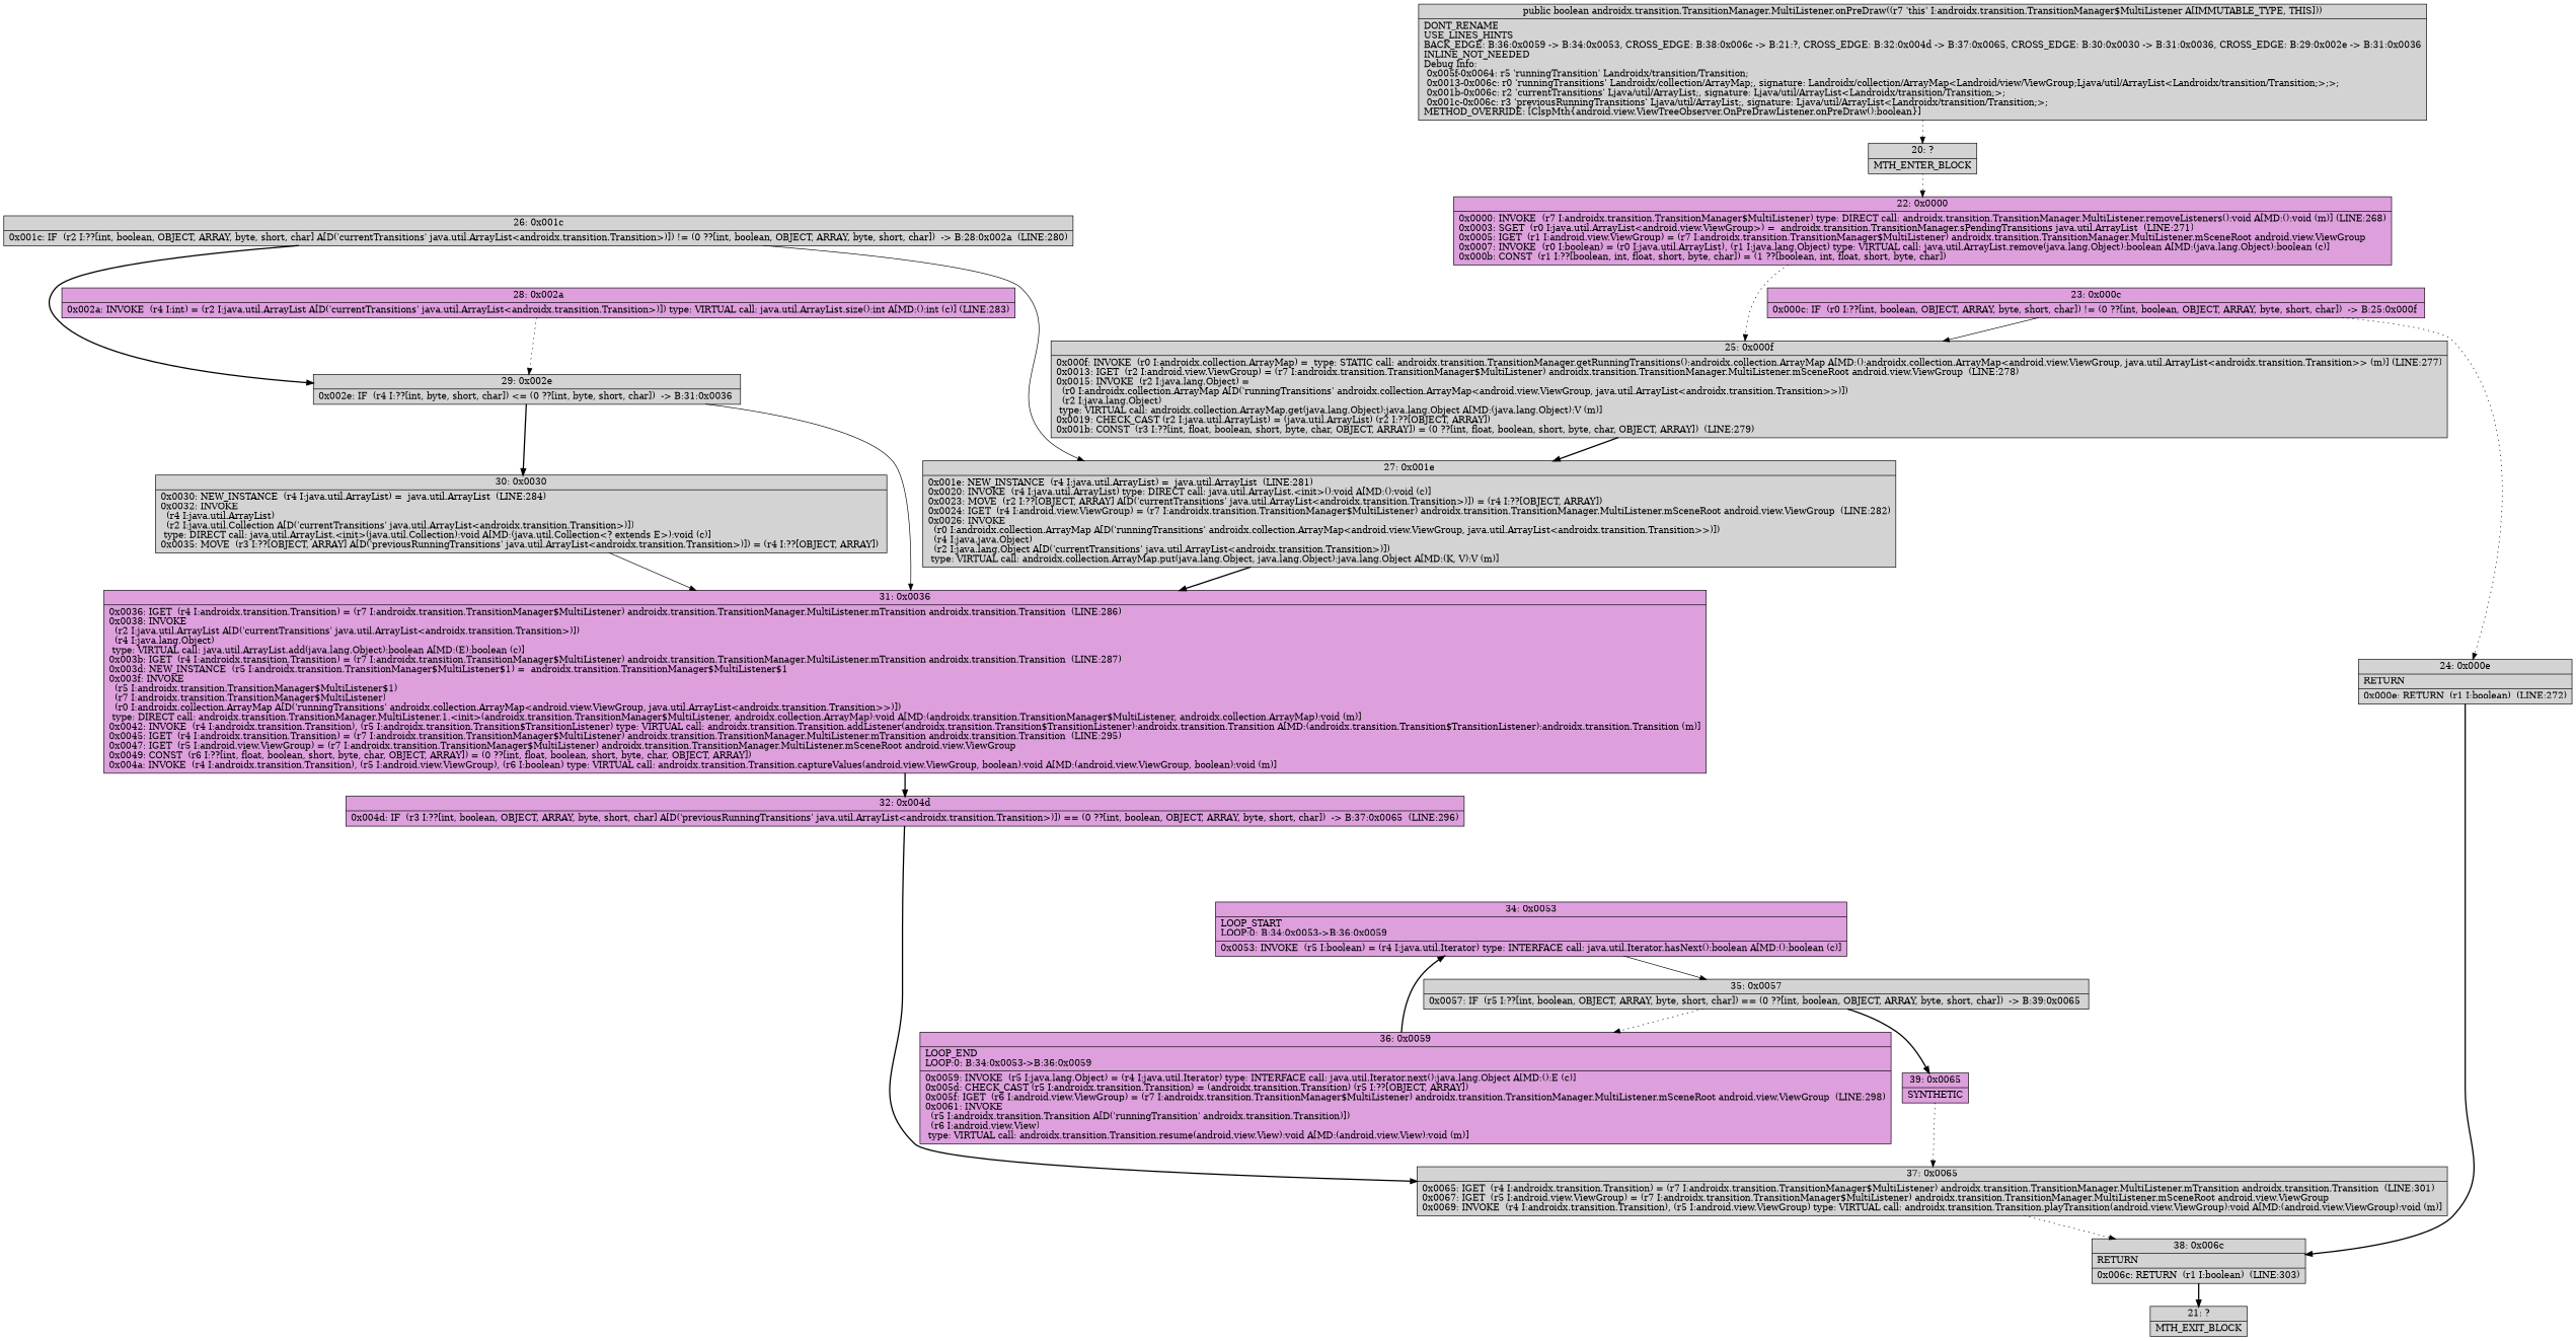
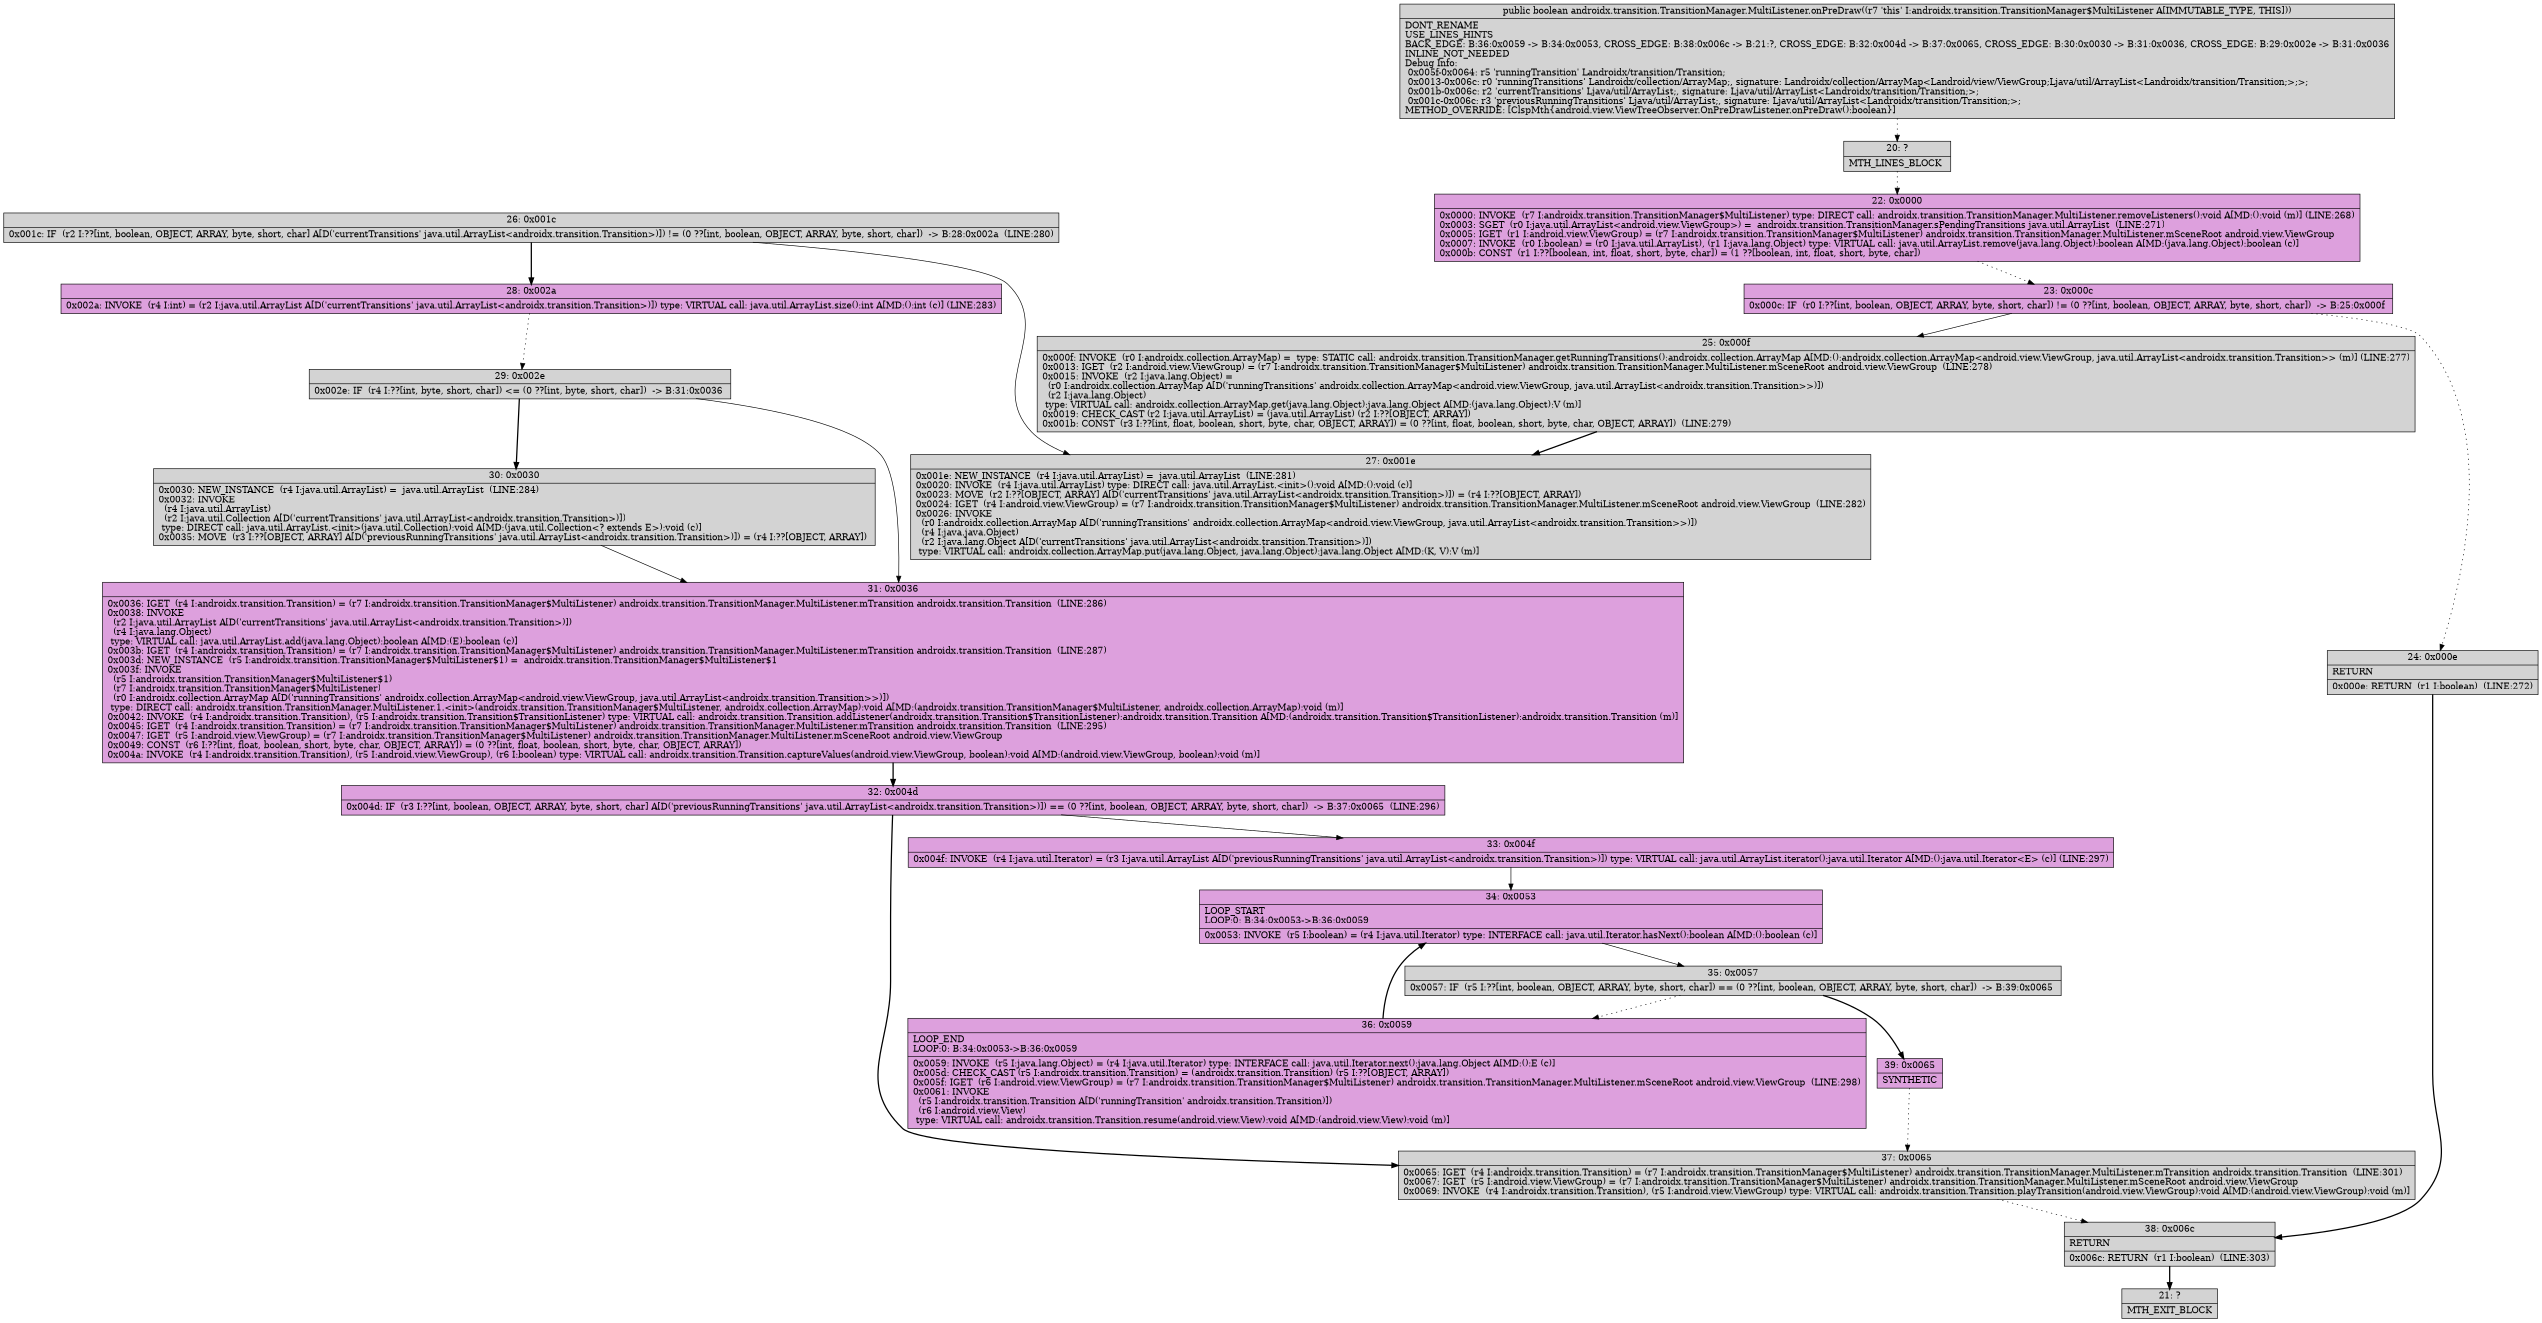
  digraph {
    node [fillcolor=lightgrey shape=record style=filled]
    edge [style=bold]
-   n1 [label="{20\:\ ?|MTH_ENTER_BLOCK\l}"]
+   n1 [label="{20\:\ ?|MTH_LINES_BLOCK\l}"]
    n2 [fillcolor=plum label="{22\:\ 0x0000|0x0000: INVOKE  (r7 I:androidx.transition.TransitionManager$MultiListener) type: DIRECT call: androidx.transition.TransitionManager.MultiListener.removeListeners():void A[MD:():void (m)] (LINE:268)\l0x0003: SGET  (r0 I:java.util.ArrayList\<android.view.ViewGroup\>) =  androidx.transition.TransitionManager.sPendingTransitions java.util.ArrayList  (LINE:271)\l0x0005: IGET  (r1 I:android.view.ViewGroup) = (r7 I:androidx.transition.TransitionManager$MultiListener) androidx.transition.TransitionManager.MultiListener.mSceneRoot android.view.ViewGroup \l0x0007: INVOKE  (r0 I:boolean) = (r0 I:java.util.ArrayList), (r1 I:java.lang.Object) type: VIRTUAL call: java.util.ArrayList.remove(java.lang.Object):boolean A[MD:(java.lang.Object):boolean (c)]\l0x000b: CONST  (r1 I:??[boolean, int, float, short, byte, char]) = (1 ??[boolean, int, float, short, byte, char]) \l}"]
    n3 [fillcolor=plum label="{23\:\ 0x000c|0x000c: IF  (r0 I:??[int, boolean, OBJECT, ARRAY, byte, short, char]) != (0 ??[int, boolean, OBJECT, ARRAY, byte, short, char])  \-\> B:25:0x000f \l}"]
    n4 [label="{24\:\ 0x000e|RETURN\l|0x000e: RETURN  (r1 I:boolean)  (LINE:272)\l}"]
    n5 [label="{25\:\ 0x000f|0x000f: INVOKE  (r0 I:androidx.collection.ArrayMap) =  type: STATIC call: androidx.transition.TransitionManager.getRunningTransitions():androidx.collection.ArrayMap A[MD:():androidx.collection.ArrayMap\<android.view.ViewGroup, java.util.ArrayList\<androidx.transition.Transition\>\> (m)] (LINE:277)\l0x0013: IGET  (r2 I:android.view.ViewGroup) = (r7 I:androidx.transition.TransitionManager$MultiListener) androidx.transition.TransitionManager.MultiListener.mSceneRoot android.view.ViewGroup  (LINE:278)\l0x0015: INVOKE  (r2 I:java.lang.Object) = \l  (r0 I:androidx.collection.ArrayMap A[D('runningTransitions' androidx.collection.ArrayMap\<android.view.ViewGroup, java.util.ArrayList\<androidx.transition.Transition\>\>)])\l  (r2 I:java.lang.Object)\l type: VIRTUAL call: androidx.collection.ArrayMap.get(java.lang.Object):java.lang.Object A[MD:(java.lang.Object):V (m)]\l0x0019: CHECK_CAST (r2 I:java.util.ArrayList) = (java.util.ArrayList) (r2 I:??[OBJECT, ARRAY]) \l0x001b: CONST  (r3 I:??[int, float, boolean, short, byte, char, OBJECT, ARRAY]) = (0 ??[int, float, boolean, short, byte, char, OBJECT, ARRAY])  (LINE:279)\l}"]
    n6 [label="{38\:\ 0x006c|RETURN\l|0x006c: RETURN  (r1 I:boolean)  (LINE:303)\l}"]
    n7 [label="{27\:\ 0x001e|0x001e: NEW_INSTANCE  (r4 I:java.util.ArrayList) =  java.util.ArrayList  (LINE:281)\l0x0020: INVOKE  (r4 I:java.util.ArrayList) type: DIRECT call: java.util.ArrayList.\<init\>():void A[MD:():void (c)]\l0x0023: MOVE  (r2 I:??[OBJECT, ARRAY] A[D('currentTransitions' java.util.ArrayList\<androidx.transition.Transition\>)]) = (r4 I:??[OBJECT, ARRAY]) \l0x0024: IGET  (r4 I:android.view.ViewGroup) = (r7 I:androidx.transition.TransitionManager$MultiListener) androidx.transition.TransitionManager.MultiListener.mSceneRoot android.view.ViewGroup  (LINE:282)\l0x0026: INVOKE  \l  (r0 I:androidx.collection.ArrayMap A[D('runningTransitions' androidx.collection.ArrayMap\<android.view.ViewGroup, java.util.ArrayList\<androidx.transition.Transition\>\>)])\l  (r4 I:java.java.Object)\l  (r2 I:java.lang.Object A[D('currentTransitions' java.util.ArrayList\<androidx.transition.Transition\>)])\l type: VIRTUAL call: androidx.collection.ArrayMap.put(java.lang.Object, java.lang.Object):java.lang.Object A[MD:(K, V):V (m)]\l}"]
    n8 [label="{21\:\ ?|MTH_EXIT_BLOCK\l}"]
    n9 [label="{26\:\ 0x001c|0x001c: IF  (r2 I:??[int, boolean, OBJECT, ARRAY, byte, short, char] A[D('currentTransitions' java.util.ArrayList\<androidx.transition.Transition\>)]) != (0 ??[int, boolean, OBJECT, ARRAY, byte, short, char])  \-\> B:28:0x002a  (LINE:280)\l}"]
    n10 [fillcolor=plum label="{28\:\ 0x002a|0x002a: INVOKE  (r4 I:int) = (r2 I:java.util.ArrayList A[D('currentTransitions' java.util.ArrayList\<androidx.transition.Transition\>)]) type: VIRTUAL call: java.util.ArrayList.size():int A[MD:():int (c)] (LINE:283)\l}"]
    n11 [fillcolor=plum label="{31\:\ 0x0036|0x0036: IGET  (r4 I:androidx.transition.Transition) = (r7 I:androidx.transition.TransitionManager$MultiListener) androidx.transition.TransitionManager.MultiListener.mTransition androidx.transition.Transition  (LINE:286)\l0x0038: INVOKE  \l  (r2 I:java.util.ArrayList A[D('currentTransitions' java.util.ArrayList\<androidx.transition.Transition\>)])\l  (r4 I:java.lang.Object)\l type: VIRTUAL call: java.util.ArrayList.add(java.lang.Object):boolean A[MD:(E):boolean (c)]\l0x003b: IGET  (r4 I:androidx.transition.Transition) = (r7 I:androidx.transition.TransitionManager$MultiListener) androidx.transition.TransitionManager.MultiListener.mTransition androidx.transition.Transition  (LINE:287)\l0x003d: NEW_INSTANCE  (r5 I:androidx.transition.TransitionManager$MultiListener$1) =  androidx.transition.TransitionManager$MultiListener$1 \l0x003f: INVOKE  \l  (r5 I:androidx.transition.TransitionManager$MultiListener$1)\l  (r7 I:androidx.transition.TransitionManager$MultiListener)\l  (r0 I:androidx.collection.ArrayMap A[D('runningTransitions' androidx.collection.ArrayMap\<android.view.ViewGroup, java.util.ArrayList\<androidx.transition.Transition\>\>)])\l type: DIRECT call: androidx.transition.TransitionManager.MultiListener.1.\<init\>(androidx.transition.TransitionManager$MultiListener, androidx.collection.ArrayMap):void A[MD:(androidx.transition.TransitionManager$MultiListener, androidx.collection.ArrayMap):void (m)]\l0x0042: INVOKE  (r4 I:androidx.transition.Transition), (r5 I:androidx.transition.Transition$TransitionListener) type: VIRTUAL call: androidx.transition.Transition.addListener(androidx.transition.Transition$TransitionListener):androidx.transition.Transition A[MD:(androidx.transition.Transition$TransitionListener):androidx.transition.Transition (m)]\l0x0045: IGET  (r4 I:androidx.transition.Transition) = (r7 I:androidx.transition.TransitionManager$MultiListener) androidx.transition.TransitionManager.MultiListener.mTransition androidx.transition.Transition  (LINE:295)\l0x0047: IGET  (r5 I:android.view.ViewGroup) = (r7 I:androidx.transition.TransitionManager$MultiListener) androidx.transition.TransitionManager.MultiListener.mSceneRoot android.view.ViewGroup \l0x0049: CONST  (r6 I:??[int, float, boolean, short, byte, char, OBJECT, ARRAY]) = (0 ??[int, float, boolean, short, byte, char, OBJECT, ARRAY]) \l0x004a: INVOKE  (r4 I:androidx.transition.Transition), (r5 I:android.view.ViewGroup), (r6 I:boolean) type: VIRTUAL call: androidx.transition.Transition.captureValues(android.view.ViewGroup, boolean):void A[MD:(android.view.ViewGroup, boolean):void (m)]\l}"]
    n12 [label="{29\:\ 0x002e|0x002e: IF  (r4 I:??[int, byte, short, char]) \<= (0 ??[int, byte, short, char])  \-\> B:31:0x0036 \l}"]
    n13 [fillcolor=plum label="{32\:\ 0x004d|0x004d: IF  (r3 I:??[int, boolean, OBJECT, ARRAY, byte, short, char] A[D('previousRunningTransitions' java.util.ArrayList\<androidx.transition.Transition\>)]) == (0 ??[int, boolean, OBJECT, ARRAY, byte, short, char])  \-\> B:37:0x0065  (LINE:296)\l}"]
+   n14 [fillcolor=plum label="{33\:\ 0x004f|0x004f: INVOKE  (r4 I:java.util.Iterator) = (r3 I:java.util.ArrayList A[D('previousRunningTransitions' java.util.ArrayList\<androidx.transition.Transition\>)]) type: VIRTUAL call: java.util.ArrayList.iterator():java.util.Iterator A[MD:():java.util.Iterator\<E\> (c)] (LINE:297)\l}"]
    n15 [label="{37\:\ 0x0065|0x0065: IGET  (r4 I:androidx.transition.Transition) = (r7 I:androidx.transition.TransitionManager$MultiListener) androidx.transition.TransitionManager.MultiListener.mTransition androidx.transition.Transition  (LINE:301)\l0x0067: IGET  (r5 I:android.view.ViewGroup) = (r7 I:androidx.transition.TransitionManager$MultiListener) androidx.transition.TransitionManager.MultiListener.mSceneRoot android.view.ViewGroup \l0x0069: INVOKE  (r4 I:androidx.transition.Transition), (r5 I:android.view.ViewGroup) type: VIRTUAL call: androidx.transition.Transition.playTransition(android.view.ViewGroup):void A[MD:(android.view.ViewGroup):void (m)]\l}"]
    n16 [fillcolor=plum label="{34\:\ 0x0053|LOOP_START\lLOOP:0: B:34:0x0053\-\>B:36:0x0059\l|0x0053: INVOKE  (r5 I:boolean) = (r4 I:java.util.Iterator) type: INTERFACE call: java.util.Iterator.hasNext():boolean A[MD:():boolean (c)]\l}"]
    n17 [label="{35\:\ 0x0057|0x0057: IF  (r5 I:??[int, boolean, OBJECT, ARRAY, byte, short, char]) == (0 ??[int, boolean, OBJECT, ARRAY, byte, short, char])  \-\> B:39:0x0065 \l}"]
    n18 [fillcolor=plum label="{36\:\ 0x0059|LOOP_END\lLOOP:0: B:34:0x0053\-\>B:36:0x0059\l|0x0059: INVOKE  (r5 I:java.lang.Object) = (r4 I:java.util.Iterator) type: INTERFACE call: java.util.Iterator.next():java.lang.Object A[MD:():E (c)]\l0x005d: CHECK_CAST (r5 I:androidx.transition.Transition) = (androidx.transition.Transition) (r5 I:??[OBJECT, ARRAY]) \l0x005f: IGET  (r6 I:android.view.ViewGroup) = (r7 I:androidx.transition.TransitionManager$MultiListener) androidx.transition.TransitionManager.MultiListener.mSceneRoot android.view.ViewGroup  (LINE:298)\l0x0061: INVOKE  \l  (r5 I:androidx.transition.Transition A[D('runningTransition' androidx.transition.Transition)])\l  (r6 I:android.view.View)\l type: VIRTUAL call: androidx.transition.Transition.resume(android.view.View):void A[MD:(android.view.View):void (m)]\l}"]
    n19 [fillcolor=plum label="{39\:\ 0x0065|SYNTHETIC\l}"]
    n20 [label="{30\:\ 0x0030|0x0030: NEW_INSTANCE  (r4 I:java.util.ArrayList) =  java.util.ArrayList  (LINE:284)\l0x0032: INVOKE  \l  (r4 I:java.util.ArrayList)\l  (r2 I:java.util.Collection A[D('currentTransitions' java.util.ArrayList\<androidx.transition.Transition\>)])\l type: DIRECT call: java.util.ArrayList.\<init\>(java.util.Collection):void A[MD:(java.util.Collection\<? extends E\>):void (c)]\l0x0035: MOVE  (r3 I:??[OBJECT, ARRAY] A[D('previousRunningTransitions' java.util.ArrayList\<androidx.transition.Transition\>)]) = (r4 I:??[OBJECT, ARRAY]) \l}"]
    n21 [label="{public boolean androidx.transition.TransitionManager.MultiListener.onPreDraw((r7 'this' I:androidx.transition.TransitionManager$MultiListener A[IMMUTABLE_TYPE, THIS]))  | DONT_RENAME\lUSE_LINES_HINTS\lBACK_EDGE: B:36:0x0059 \-\> B:34:0x0053, CROSS_EDGE: B:38:0x006c \-\> B:21:?, CROSS_EDGE: B:32:0x004d \-\> B:37:0x0065, CROSS_EDGE: B:30:0x0030 \-\> B:31:0x0036, CROSS_EDGE: B:29:0x002e \-\> B:31:0x0036\lINLINE_NOT_NEEDED\lDebug Info:\l  0x005f\-0x0064: r5 'runningTransition' Landroidx\/transition\/Transition;\l  0x0013\-0x006c: r0 'runningTransitions' Landroidx\/collection\/ArrayMap;, signature: Landroidx\/collection\/ArrayMap\<Landroid\/view\/ViewGroup;Ljava\/util\/ArrayList\<Landroidx\/transition\/Transition;\>;\>;\l  0x001b\-0x006c: r2 'currentTransitions' Ljava\/util\/ArrayList;, signature: Ljava\/util\/ArrayList\<Landroidx\/transition\/Transition;\>;\l  0x001c\-0x006c: r3 'previousRunningTransitions' Ljava\/util\/ArrayList;, signature: Ljava\/util\/ArrayList\<Landroidx\/transition\/Transition;\>;\lMETHOD_OVERRIDE: [ClspMth\{android.view.ViewTreeObserver.OnPreDrawListener.onPreDraw():boolean\}]\l}"]
    n1 -> n2 [style=dotted]
-   n2 -> n5 [style=dotted]
+   n2 -> n3 [style=dotted]
    n3 -> n4 [style=dotted]
    n3 -> n5 [style=solid]
    n4 -> n6
    n5 -> n7
    n6 -> n8
-   n7 -> n11
    n9 -> n7 [style=solid]
-   n9 -> n12
+   n9 -> n10
    n10 -> n12 [style=dotted]
    n11 -> n13
    n12 -> n11 [style=solid]
    n12 -> n20
+   n13 -> n14 [style=solid]
    n13 -> n15
+   n14 -> n16 [style=solid]
    n15 -> n6 [style=dotted]
    n16 -> n17 [style=solid]
    n17 -> n18 [style=dotted]
    n17 -> n19
    n18 -> n16
    n19 -> n15 [style=dotted]
    n20 -> n11 [style=solid]
    n21 -> n1 [style=dotted]
  }
